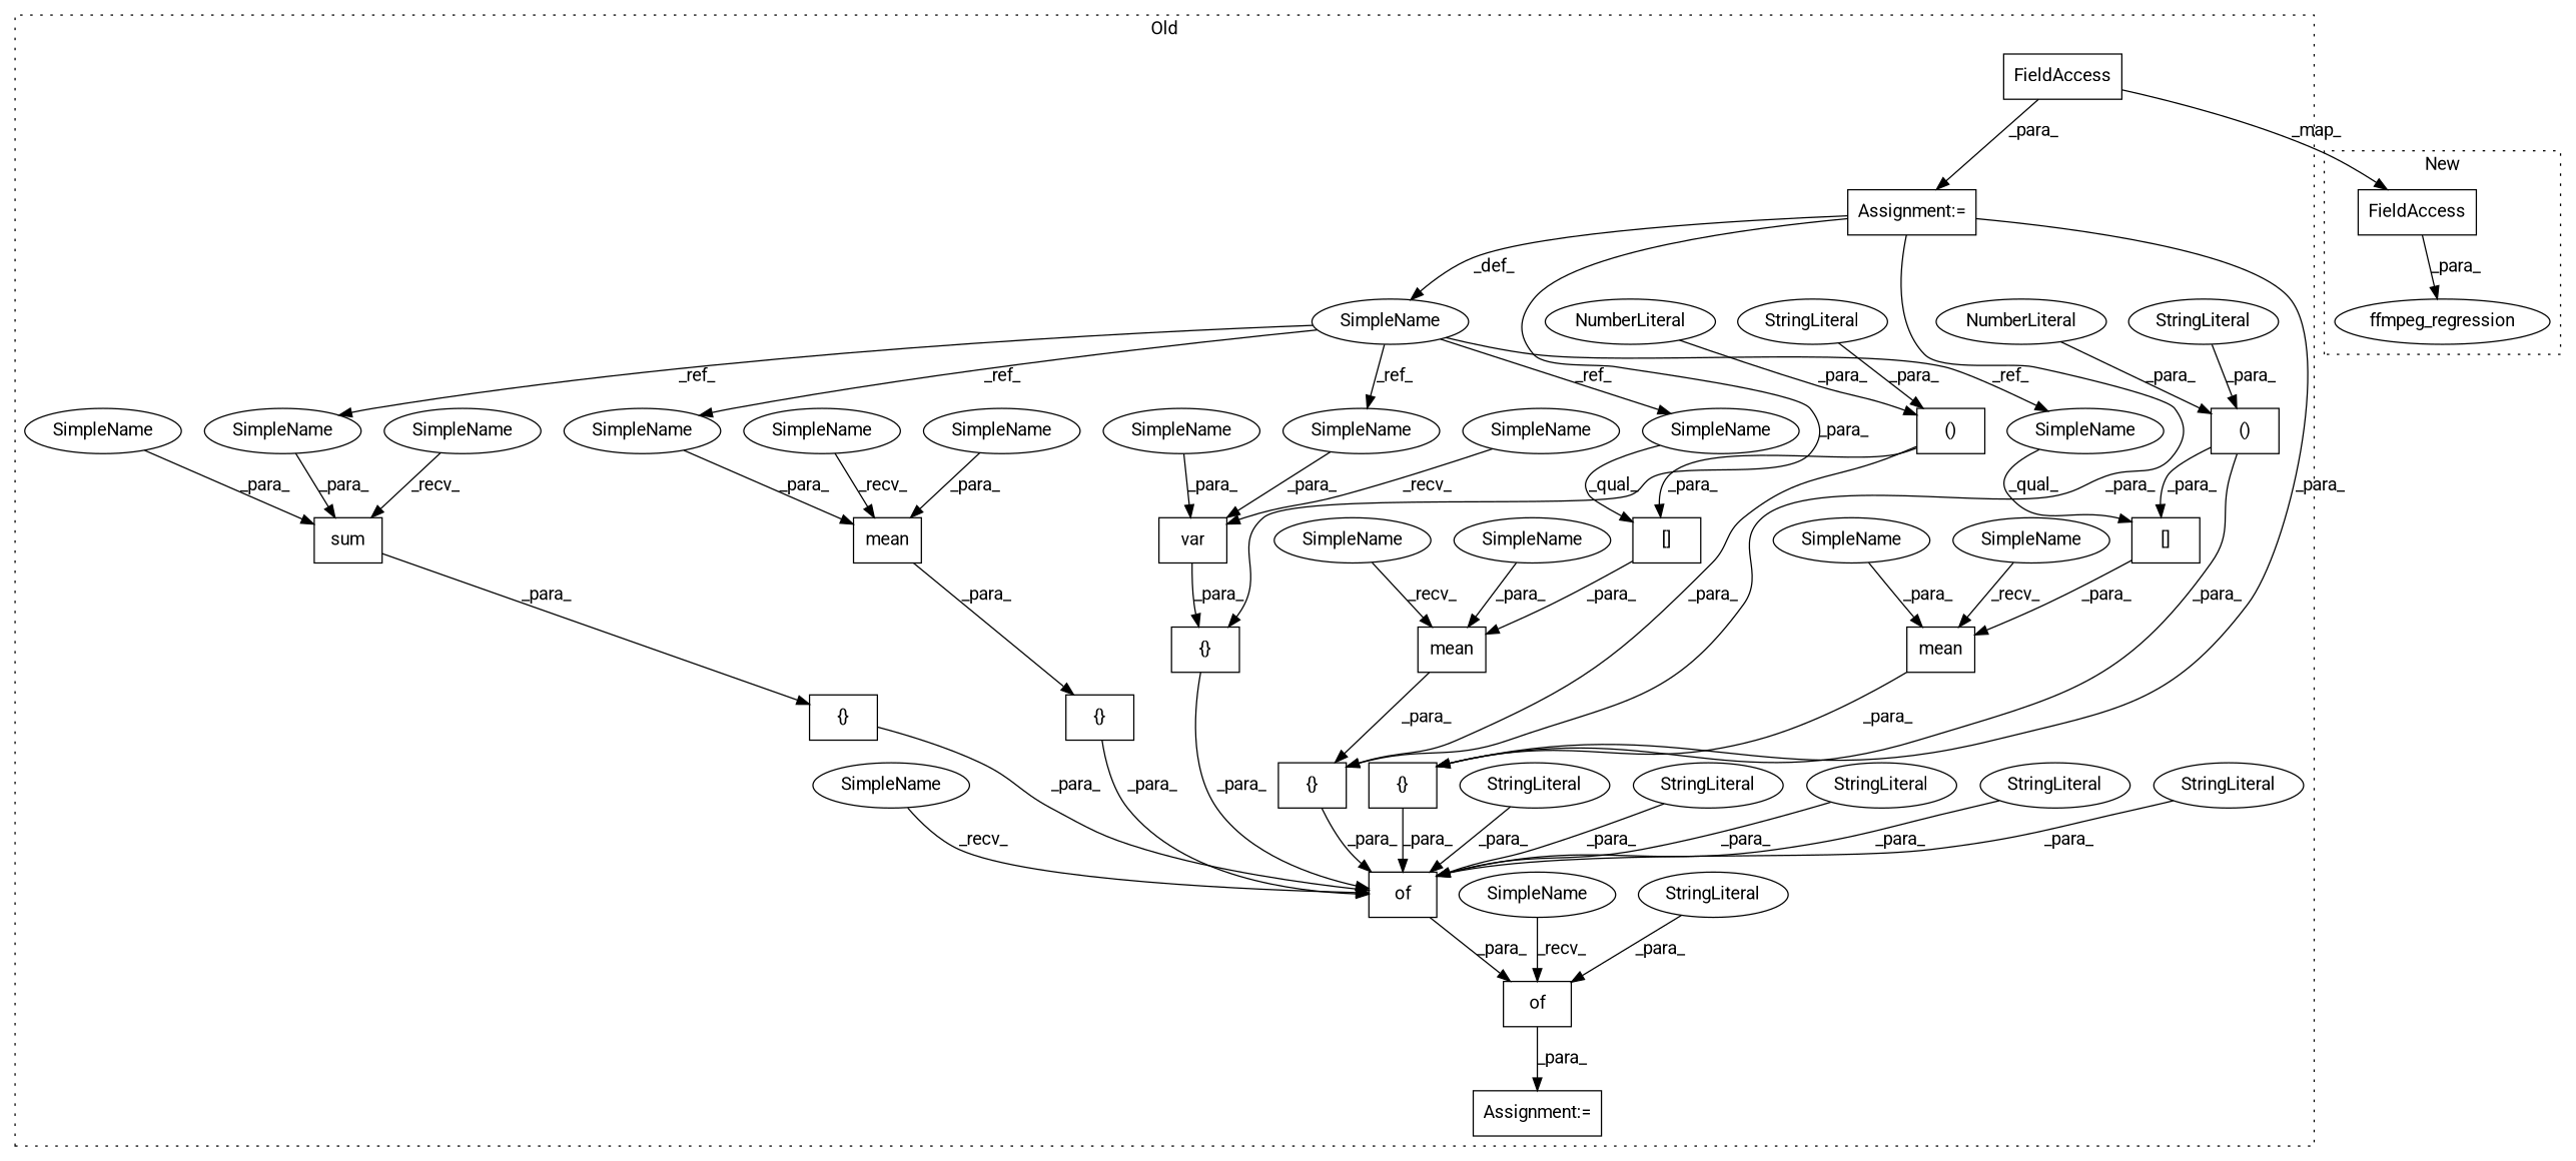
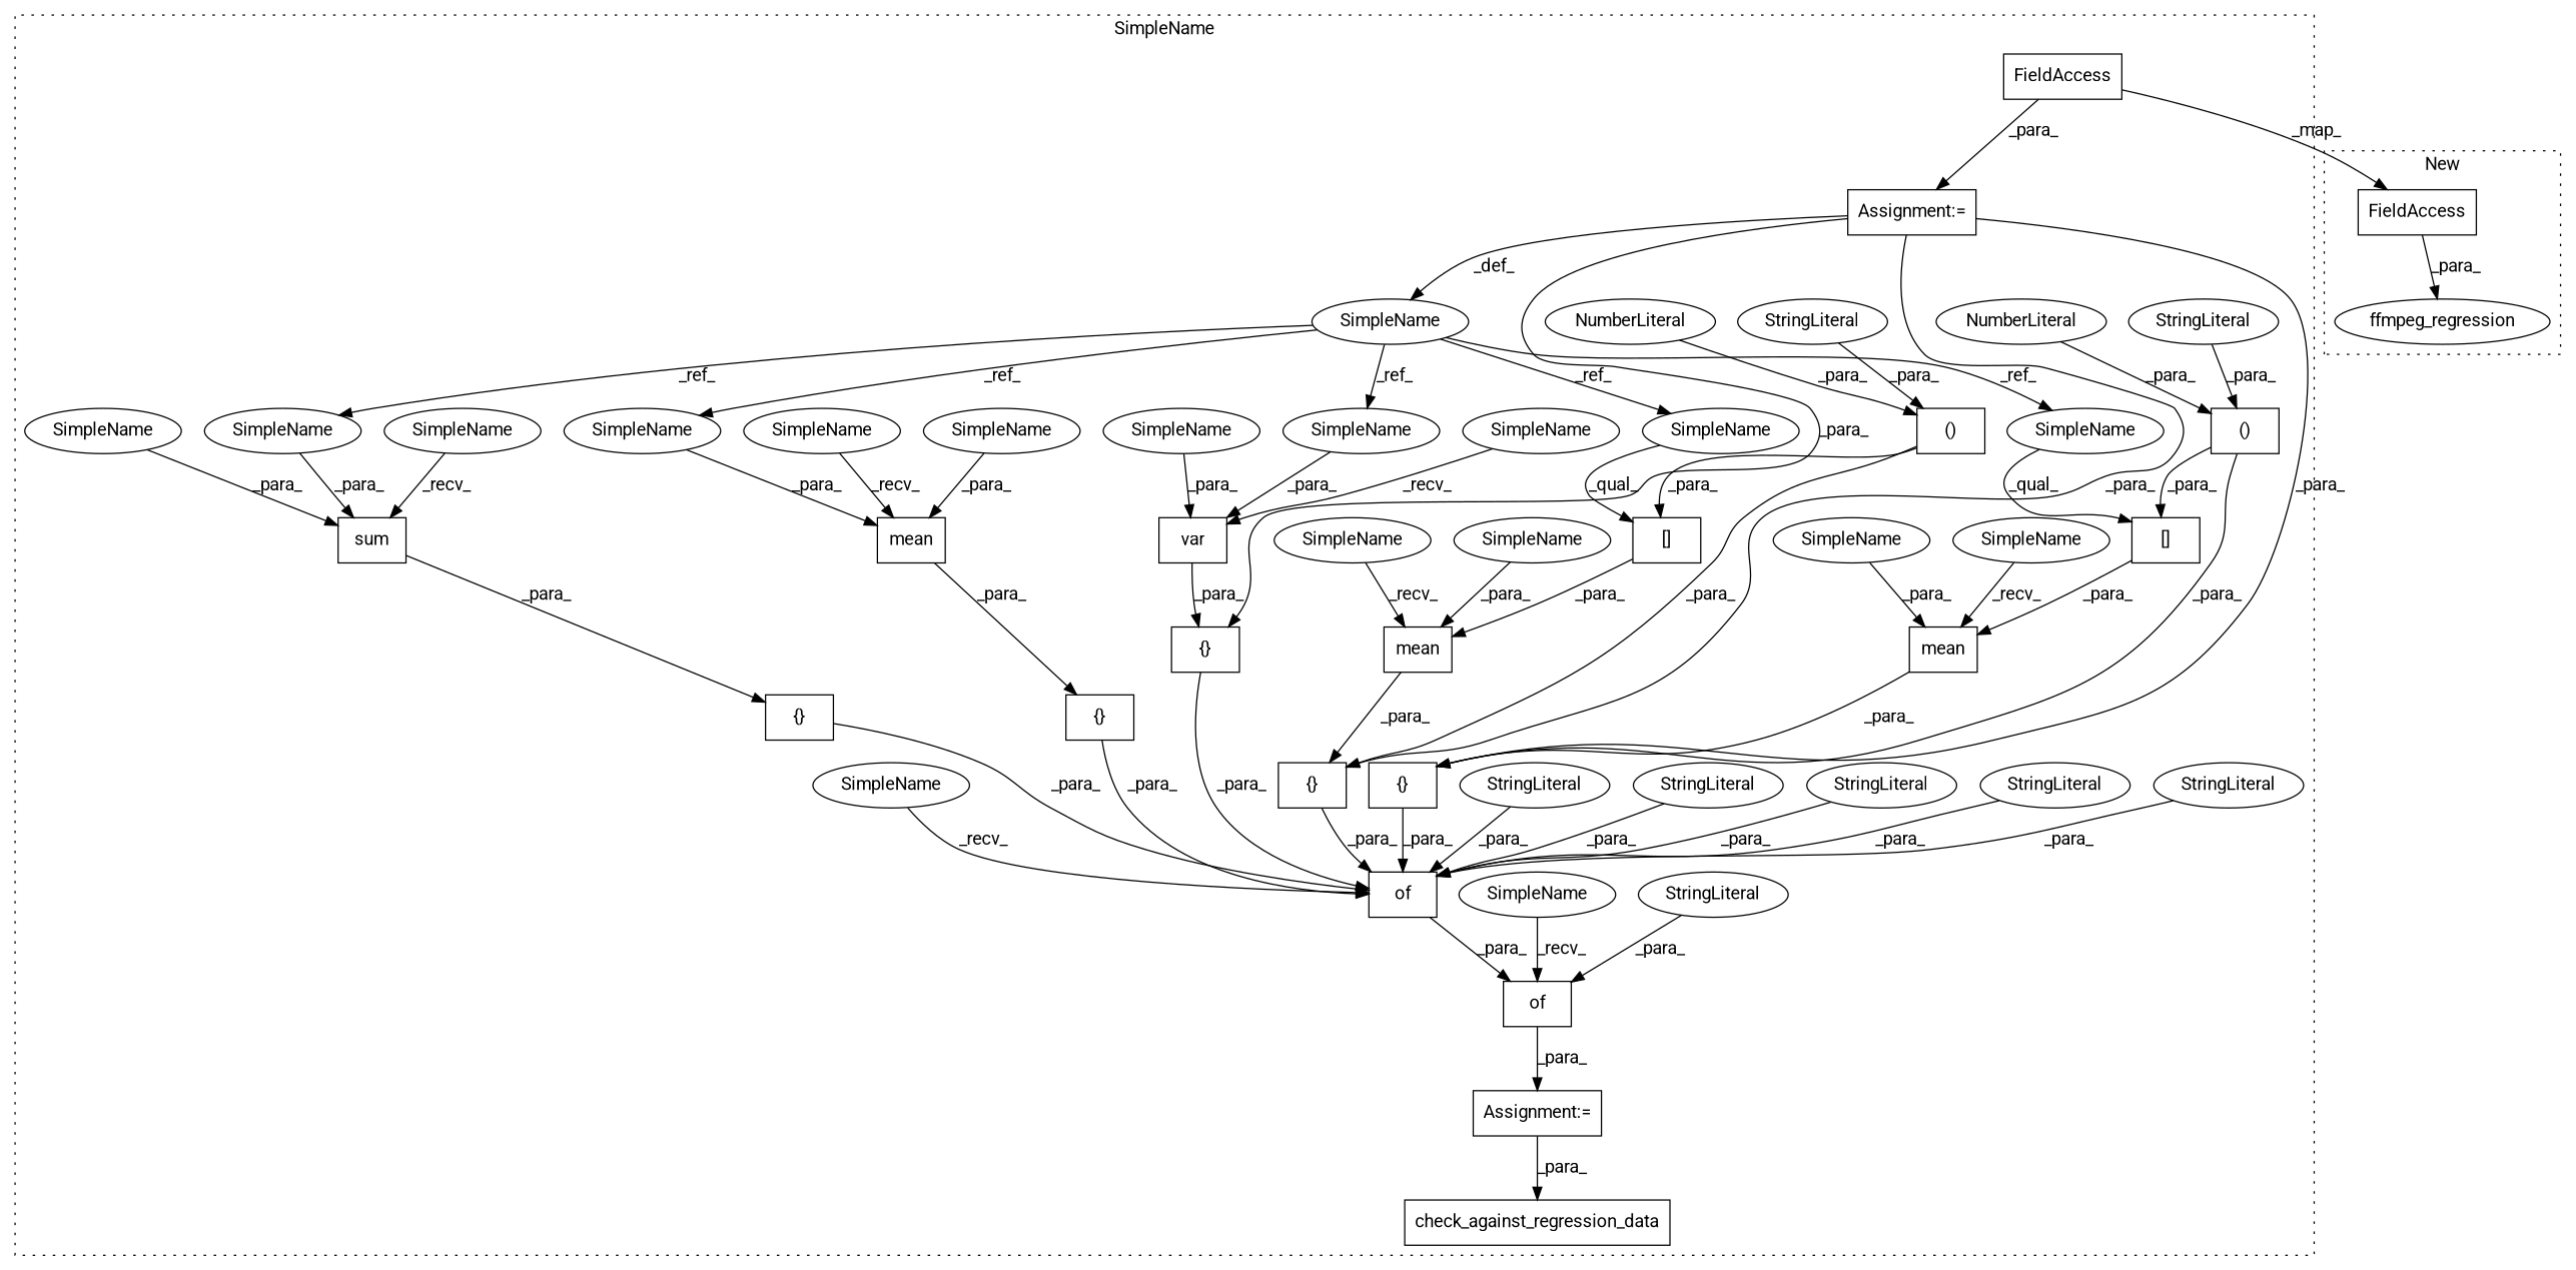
  digraph {
    fontname=Roboto
    node [a=42 fontname=Roboto l=5 s=3583 shape=ellipse]
    edge [fontname=Roboto]
    n1 [a=32 l="5,1" label=mean s="3423,3482" shape=box]
    n2 [a=32 l="5,1" label=mean s="3562,3621" shape=box]
    n3 [a=106 l=30 label="()" shape=box]
    n4 [a=4 l="1,1" label="{}" s="3555,3622" shape=box]
    n5 [a=106 l=30 label="()" s=3444 shape=box]
    n6 [a=2 l="16,2" label="[]" s="3567,3613" shape=box]
    n7 [a=34 l=1 label=NumberLiteral s=3612]
    n8 [a=4 l="1,1" label="{}" s="3416,3483" shape=box]
    n9 [a=2 l="16,2" label="[]" s="3428,3474" shape=box]
    n10 [a=34 l=1 label=NumberLiteral s=3444]
+   n11 [a=32 l="30,1" label=check_against_regression_data s="3676,3721" shape=box]
    n12 [a=4 l="1,1" label="{}" s="3639,3667" shape=box]
    n13 [a=32 l="4,1" label=var s="3512,3532" shape=box]
    n14 [a=4 l="1,1" label="{}" s="3365,3394" shape=box]
    n15 [a=32 l="5,1" label=mean s="3372,3393" shape=box]
    n16 [a=4 l="1,1" label="{}" s="3505,3533" shape=box]
    n17 [a=32 l="3,1" label=of s="3346,3668" shape=box]
    n18 [a=32 l="3,1" label=of s="3324,3669" shape=box]
    n19 [a=32 l="4,1" label=sum s="3646,3666" shape=box]
    n20 [l=10 label=SimpleName s=3269]
    n21 [a=45 l=14 label=StringLiteral s=3327]
    n22 [a=45 l=16 label=StringLiteral]
    n23 [a=45 l=10 label=StringLiteral s=3396]
    n24 [a=45 l=16 label=StringLiteral s=3458]
    n25 [a=45 l=6 label=StringLiteral s=3349]
    n26 [a=45 label=StringLiteral s=3624]
    n27 [a=45 l=10 label=StringLiteral s=3485]
    n28 [a=45 l=10 label=StringLiteral s=3535]
    n29 [a=7 l=1 label="Assignment:=" s=3319 shape=box]
    n30 [a=7 l=1 label="Assignment:=" s=3279 shape=box]
    n31 [a=22 l=27 label=FieldAccess s=3280 shape=box]
    n32 [label=SimpleName s=3556]
    n33 [label=SimpleName s=3417]
    n34 [label=SimpleName s=3366]
    n35 [label=SimpleName s=3506]
    n36 [label=SimpleName s=3640]
    n37 [label=SimpleName s=3661]
    n38 [label=SimpleName s=3477]
    n39 [label=SimpleName s=3527]
    n40 [label=SimpleName s=3616]
    n41 [label=SimpleName s=3388]
    n42 [l=10 label=SimpleName s=3516]
    n43 [l=10 label=SimpleName s=3650]
    n44 [l=10 label=SimpleName s=3567]
    n45 [l=10 label=SimpleName s=3377]
    n46 [l=10 label=SimpleName s=3428]
    n47 [l=3 label=SimpleName s=3320]
    n48 [l=3 label=SimpleName s=3342]
    n49 [a=32 l="18,1" label=ffmpeg_regression s="3301,3385"]
    n50 [a=22 l=27 label=FieldAccess s=3319 shape=box]
    subgraph cluster_1 {
-     label=Old
+     label=SimpleName
      style=dotted
      n1
      n2
      n3
      n4
      n5
      n6
      n7
      n8
      n9
      n10
+     n11
      n12
      n13
      n14
      n15
      n16
      n17
      n18
      n19
      n20
      n21
      n22
      n23
      n24
      n25
      n26
      n27
      n28
      n29
      n30
      n31
      n32
      n33
      n34
      n35
      n36
      n37
      n38
      n39
      n40
      n41
      n42
      n43
      n44
      n45
      n46
      n47
      n48
    }
    subgraph cluster_2 {
      label=New
      style=dotted
      n49
      n50
    }
    n1 -> n8 [label=_para_]
    n2 -> n4 [label=_para_]
    n3 -> n4 [label=_para_]
    n3 -> n6 [label=_para_]
    n4 -> n17 [label=_para_]
    n5 -> n8 [label=_para_]
    n5 -> n9 [label=_para_]
    n6 -> n2 [label=_para_]
    n7 -> n3 [label=_para_]
    n8 -> n17 [label=_para_]
    n9 -> n1 [label=_para_]
    n10 -> n5 [label=_para_]
    n12 -> n17 [label=_para_]
    n13 -> n16 [label=_para_]
    n14 -> n17 [label=_para_]
    n15 -> n14 [label=_para_]
    n16 -> n17 [label=_para_]
    n17 -> n18 [label=_para_]
    n18 -> n29 [label=_para_]
    n19 -> n12 [label=_para_]
    n20 -> n42 [label=_ref_]
    n20 -> n43 [label=_ref_]
    n20 -> n44 [label=_ref_]
    n20 -> n45 [label=_ref_]
    n20 -> n46 [label=_ref_]
    n21 -> n18 [label=_para_]
    n22 -> n3 [label=_para_]
    n23 -> n17 [label=_para_]
    n24 -> n5 [label=_para_]
    n25 -> n17 [label=_para_]
    n26 -> n17 [label=_para_]
    n27 -> n17 [label=_para_]
    n28 -> n17 [label=_para_]
+   n29 -> n11 [label=_para_]
    n30 -> n4 [label=_para_]
    n30 -> n8 [label=_para_]
    n30 -> n16 [label=_para_]
    n30 -> n20 [label=_def_]
    n31 -> n30 [label=_para_]
    n31 -> n50 [label=_map_]
    n32 -> n2 [label=_recv_]
    n33 -> n1 [label=_recv_]
    n34 -> n15 [label=_recv_]
    n35 -> n13 [label=_recv_]
    n36 -> n19 [label=_recv_]
    n37 -> n19 [label=_para_]
    n38 -> n1 [label=_para_]
    n39 -> n13 [label=_para_]
    n40 -> n2 [label=_para_]
    n41 -> n15 [label=_para_]
    n42 -> n13 [label=_para_]
    n43 -> n19 [label=_para_]
    n44 -> n6 [label=_qual_]
    n45 -> n15 [label=_para_]
    n46 -> n9 [label=_qual_]
    n47 -> n18 [label=_recv_]
    n48 -> n17 [label=_recv_]
    n50 -> n49 [label=_para_]
  }
